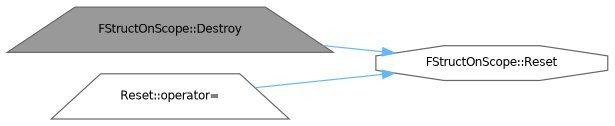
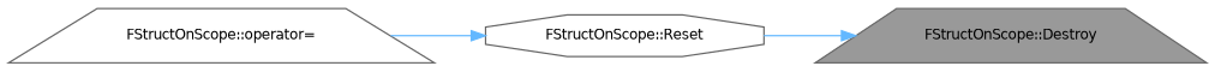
  digraph {
    rankdir=RL
    node [color=grey40 fillcolor=white fontname=Helvetica fontsize=10 shape=trapezium style=filled]
    edge [color=steelblue1 dir=back fontname=Helvetica fontsize=10 labelfontname=Helvetica labelfontsize=10 style=solid]
    n1 [color=gray40 fillcolor=grey60 fontcolor=black height=0.2 label="FStructOnScope::Destroy" width=0.4]
    n2 [height=0.2 label="FStructOnScope::Reset" shape=octagon width=0.4]
-   n3 [height=0.2 label="Reset::operator=" width=0.4]
-   n2 -> n1
+   n3 [height=0.2 label="FStructOnScope::operator=" width=0.4]
+   n1 -> n2
    n2 -> n3
  }
